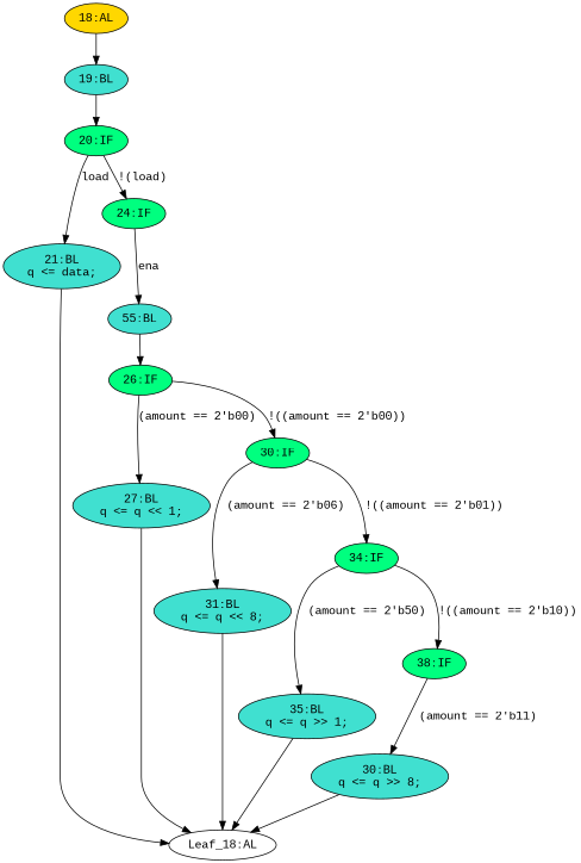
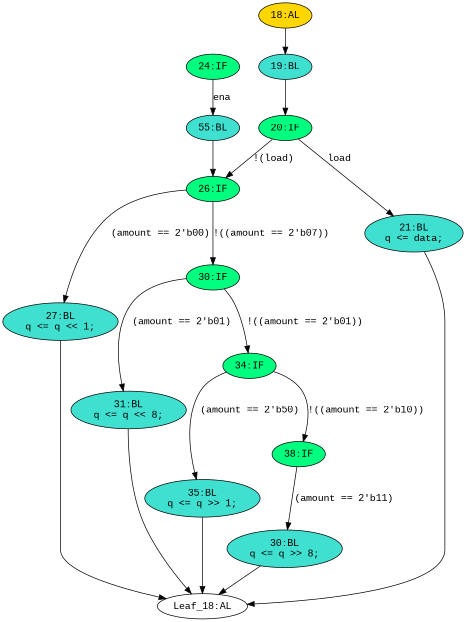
  strict digraph {
    fontname="Liberation Mono"
    node [fillcolor=turquoise fontname="Liberation Mono" statements="[]" style=filled typ=Block]
    edge [cond="[]" fontname="Liberation Mono" lineno=None]
    n1 [ast="<pyverilog.vparser.ast.Block object at 0x7f31b5b23d90>" label="35:BL\nq <= q >> 1;" statements="[<pyverilog.vparser.ast.NonblockingSubstitution object at 0x7f31b5b23ad0>]"]
    n2 [def_var="['q']" label="Leaf_18:AL" fillcolor="" statements="" style="" typ=""]
    n3 [ast="<pyverilog.vparser.ast.Block object at 0x7f31b5b23dd0>" label="19:BL"]
    n4 [ast="<pyverilog.vparser.ast.IfStatement object at 0x7f31b5b23e10>" fillcolor=springgreen label="20:IF" typ=IfStatement]
    n5 [ast="<pyverilog.vparser.ast.Block object at 0x7f31b53f9a90>" label="21:BL\nq <= data;" statements="[<pyverilog.vparser.ast.NonblockingSubstitution object at 0x7f31b53f9ad0>]"]
    n6 [ast="<pyverilog.vparser.ast.IfStatement object at 0x7f31b5b23e90>" fillcolor=springgreen label="24:IF" typ=IfStatement]
    n7 [ast="<pyverilog.vparser.ast.Block object at 0x7f31b5b23f10>" label="55:BL"]
    n8 [ast="<pyverilog.vparser.ast.Block object at 0x7f31b53f9410>" label="31:BL\nq <= q << 8;" statements="[<pyverilog.vparser.ast.NonblockingSubstitution object at 0x7f31b53f9450>]"]
    n9 [ast="<pyverilog.vparser.ast.Block object at 0x7f31b53f9090>" label="30:BL\nq <= q >> 8;" statements="[<pyverilog.vparser.ast.NonblockingSubstitution object at 0x7f31b53f90d0>]"]
    n10 [ast="<pyverilog.vparser.ast.IfStatement object at 0x7f31b5b23f50>" fillcolor=springgreen label="26:IF" typ=IfStatement]
    n11 [ast="<pyverilog.vparser.ast.Block object at 0x7f31b53f9710>" label="27:BL\nq <= q << 1;" statements="[<pyverilog.vparser.ast.NonblockingSubstitution object at 0x7f31b53f9750>]"]
    n12 [ast="<pyverilog.vparser.ast.IfStatement object at 0x7f31b5b23f90>" fillcolor=springgreen label="30:IF" typ=IfStatement]
    n13 [ast="<pyverilog.vparser.ast.IfStatement object at 0x7f31b5b23fd0>" fillcolor=springgreen label="34:IF" typ=IfStatement]
    n14 [ast="<pyverilog.vparser.ast.IfStatement object at 0x7f31b53f9050>" fillcolor=springgreen label="38:IF" typ=IfStatement]
    n15 [ast="<pyverilog.vparser.ast.Always object at 0x7f31b53f9cd0>" clk_sens=True fillcolor=gold label="18:AL" sens="['clk']" typ=Always use_var="['load', 'ena', 'amount', 'data', 'q']"]
    n1 -> n2
    n3 -> n4
    n4 -> n5 [cond="['load']" label=load lineno=20]
-   n4 -> n6 [cond="['load']" label="!(load)" lineno=20]
+   n4 -> n10 [cond="['load']" label="!(load)" lineno=20]
    n5 -> n2
    n6 -> n7 [cond="['ena']" label=ena lineno=24]
    n7 -> n10
    n8 -> n2
    n9 -> n2
    n10 -> n11 [cond="['amount']" label="(amount == 2'b00)" lineno=26]
-   n10 -> n12 [cond="['amount']" label="!((amount == 2'b00))" lineno=26]
+   n10 -> n12 [cond="['amount']" label="!((amount == 2'b07))" lineno=26]
    n11 -> n2
-   n12 -> n8 [cond="['amount']" label="(amount == 2'b06)" lineno=30]
+   n12 -> n8 [cond="['amount']" label="(amount == 2'b01)" lineno=30]
    n12 -> n13 [cond="['amount']" label="!((amount == 2'b01))" lineno=30]
    n13 -> n1 [cond="['amount']" label="(amount == 2'b50)" lineno=34]
    n13 -> n14 [cond="['amount']" label="!((amount == 2'b10))" lineno=34]
    n14 -> n9 [cond="['amount']" label="(amount == 2'b11)" lineno=38]
    n15 -> n3
  }
